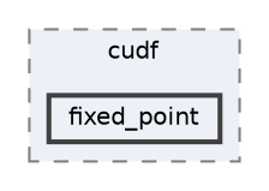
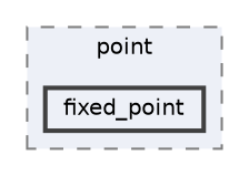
  digraph {
    compound=true
    n1 [color=grey25 fillcolor="#edf0f7" fontname=Helvetica fontsize=10 height=0.2 label=fixed_point shape=box style="filled,bold" width=0.4]
    subgraph cluster_1 {
      bgcolor="#edf0f7"
      fontname=Helvetica
      fontsize=10
-     label=cudf
+     label=point
      pencolor=grey50
      style="filled,dashed"
      n1
    }
  }
